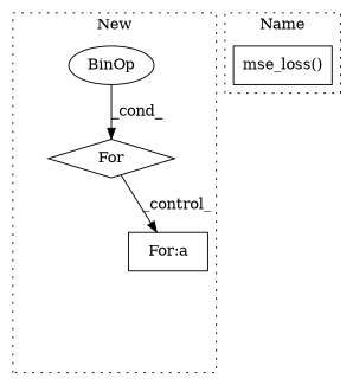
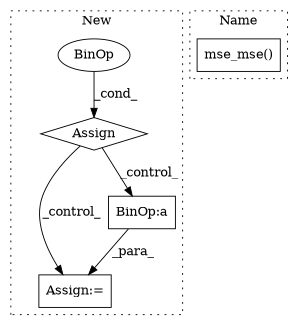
  digraph {
    fontname="DejaVu Serif"
    node [fontname="DejaVu Serif" l=3 shape=box]
    edge [fontname="DejaVu Serif"]
-   n1 [a=107 l="4,14" label=For s="6335,6366" shape=diamond]
+   n1 [a=107 l="4,14" label=Assign s="6335,6366" shape=diamond]
    n2 [a=87 l=1 label=BinOp s=6339 shape=ellipse]
-   n4 [a=82 label="For:a" s=6902]
-   n5 [a=75 l="11,1" label="mse_loss()" s="3894,3930"]
+   n3 [a=68 label="Assign:=" s=6891]
+   n4 [a=82 label="BinOp:a" s=6902]
+   n5 [a=75 l="11,1" label="mse_mse()" s="3894,3930"]
    subgraph cluster_1 {
      label=New
      style=dotted
      n1
      n2
+     n3
      n4
    }
    subgraph cluster_2 {
      label=Name
      style=dotted
      n5
    }
+   n1 -> n3 [label=_control_]
    n1 -> n4 [label=_control_]
    n2 -> n1 [label=_cond_]
+   n4 -> n3 [label=_para_]
  }
